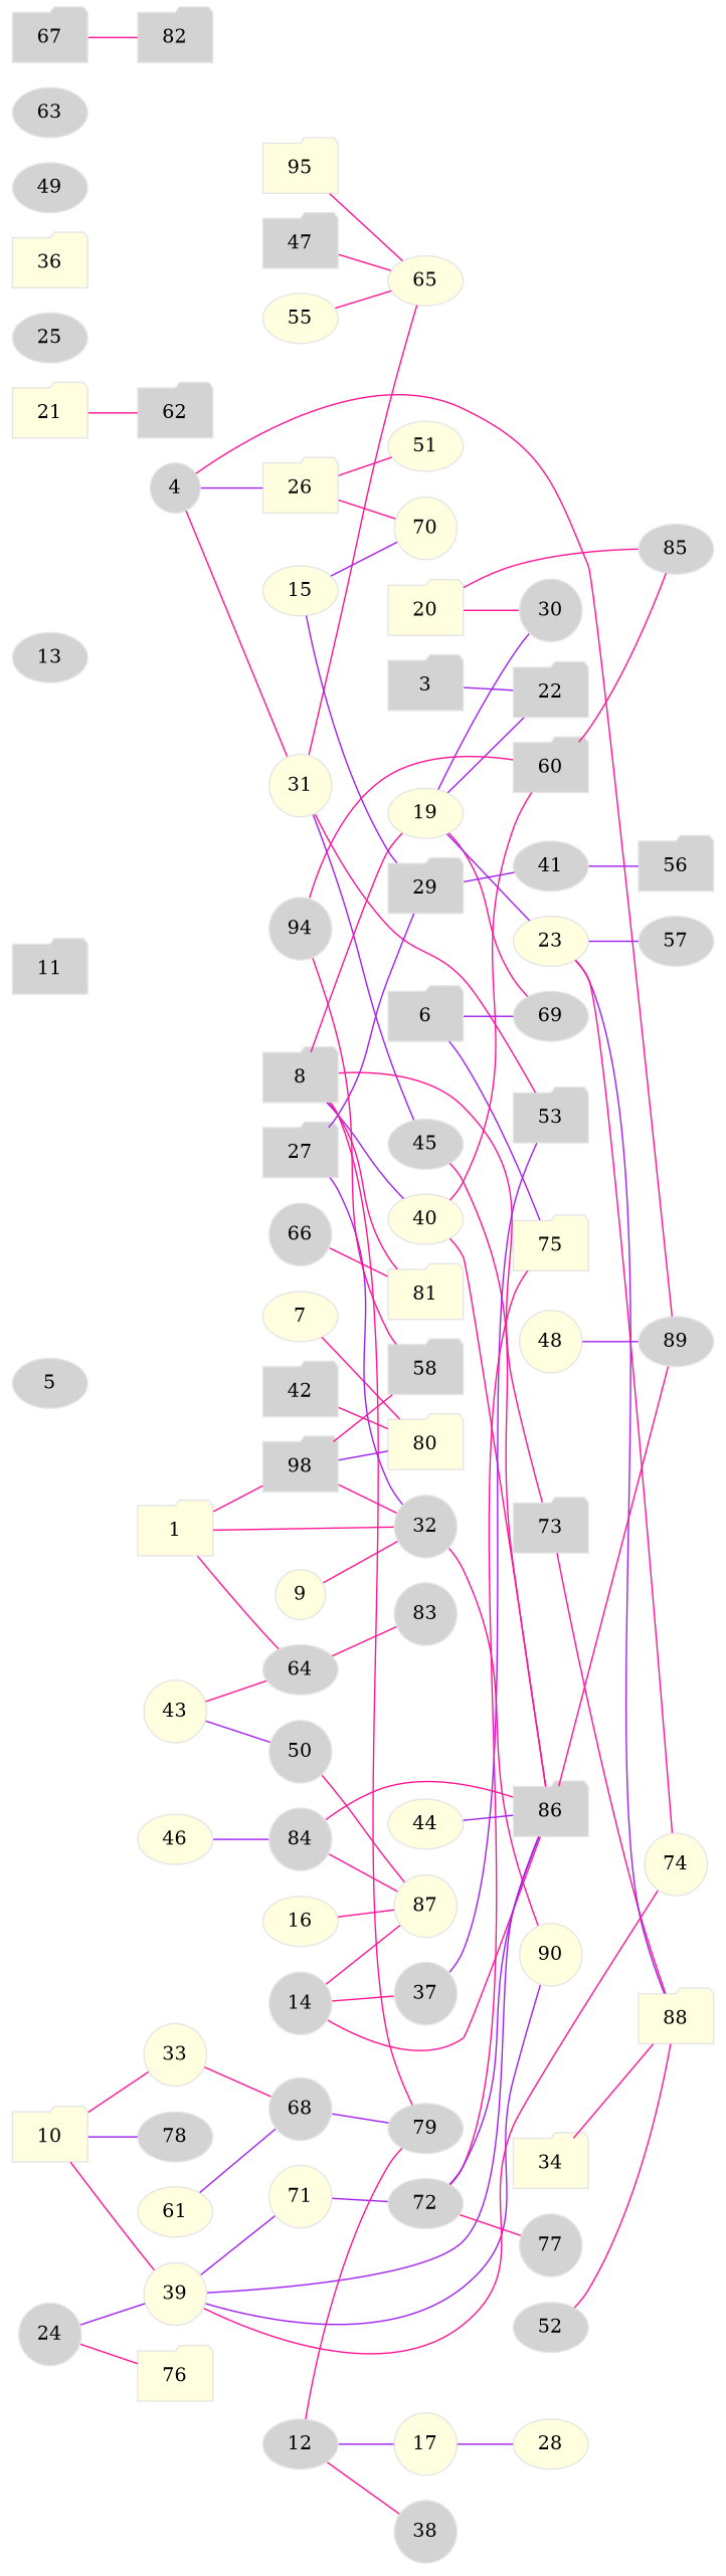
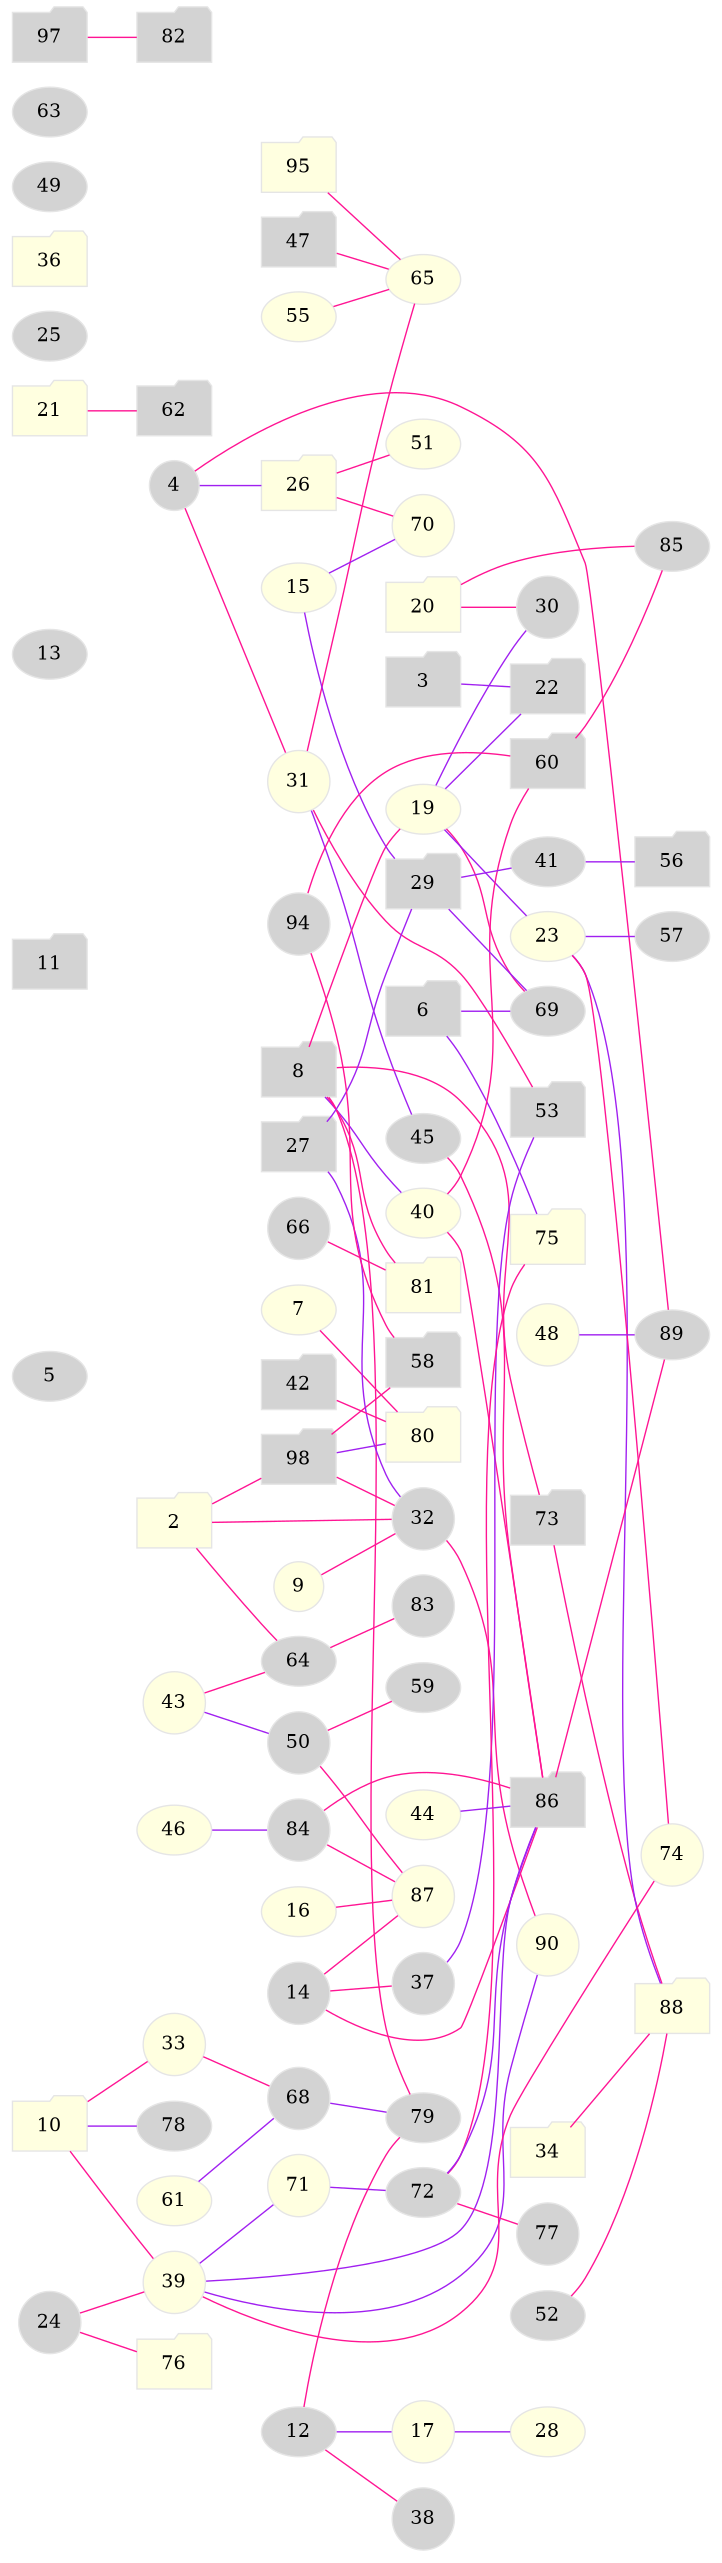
  graph {
    rankdir=LR
    node [color=gray90 fillcolor=lightgrey shape=folder style=filled]
    edge [color=deeppink]
    32 [shape=circle]
    90 [fillcolor=lightyellow shape=circle]
    60
    85 [shape=ellipse]
-   2 [fillcolor=lightyellow label=1]
+   2 [fillcolor=lightyellow]
    n6 [label=98]
    64 [shape=ellipse]
    80 [fillcolor=lightyellow]
    58
    83 [shape=circle]
    3
    22
    4 [shape=circle]
    26 [fillcolor=lightyellow]
    31 [fillcolor=lightyellow shape=circle]
    89 [shape=ellipse]
    70 [fillcolor=lightyellow shape=circle]
    51 [fillcolor=lightyellow shape=ellipse]
    45 [shape=ellipse]
    53
    65 [fillcolor=lightyellow shape=ellipse]
    5 [shape=ellipse]
    6
    69 [shape=ellipse]
    75 [fillcolor=lightyellow]
    7 [fillcolor=lightyellow shape=ellipse]
    8
    19 [fillcolor=lightyellow shape=ellipse]
    40 [fillcolor=lightyellow shape=ellipse]
    73
    79 [shape=ellipse]
    81 [fillcolor=lightyellow]
    23 [fillcolor=lightyellow shape=ellipse]
    30 [shape=circle]
    86
    88 [fillcolor=lightyellow]
    9 [fillcolor=lightyellow shape=circle]
    10 [fillcolor=lightyellow]
    33 [fillcolor=lightyellow shape=circle]
    39 [fillcolor=lightyellow shape=circle]
    78 [shape=ellipse]
    68 [shape=circle]
    74 [fillcolor=lightyellow shape=circle]
    71 [fillcolor=lightyellow shape=circle]
    11
    12 [shape=ellipse]
    17 [fillcolor=lightyellow shape=circle]
    38 [shape=circle]
    28 [fillcolor=lightyellow shape=ellipse]
    13 [shape=ellipse]
    14 [shape=circle]
    37 [shape=circle]
    87 [fillcolor=lightyellow shape=circle]
    15 [fillcolor=lightyellow shape=ellipse]
    29
    41 [shape=ellipse]
    16 [fillcolor=lightyellow shape=ellipse]
    57 [shape=ellipse]
    20 [fillcolor=lightyellow]
    21 [fillcolor=lightyellow]
    62
    24 [shape=circle]
    76 [fillcolor=lightyellow]
    25 [shape=ellipse]
    27
    56
    34 [fillcolor=lightyellow]
    n68 [fillcolor=lightyellow label=95]
    36 [fillcolor=lightyellow]
    72 [shape=ellipse]
    42
    43 [fillcolor=lightyellow shape=circle]
    50 [shape=circle]
+   59 [shape=ellipse]
    44 [fillcolor=lightyellow shape=ellipse]
    46 [fillcolor=lightyellow shape=ellipse]
    84 [shape=circle]
    47
    48 [fillcolor=lightyellow shape=circle]
    49 [shape=ellipse]
    52 [shape=ellipse]
    n82 [label=94 shape=circle]
    55 [fillcolor=lightyellow shape=ellipse]
    61 [fillcolor=lightyellow shape=ellipse]
    63 [shape=ellipse]
    66 [shape=circle]
-   67
+   67 [label=97]
    82
    77 [shape=circle]
    32 -- 90
    60 -- 85
    2 -- 32
    2 -- n6
    2 -- 64
    n6 -- 32
    n6 -- 80 [color=purple]
    n6 -- 58
    64 -- 83
    3 -- 22 [color=purple]
    4 -- 26 [color=purple]
    4 -- 31
    4 -- 89
    26 -- 70
    26 -- 51
    31 -- 45 [color=purple]
    31 -- 53
    31 -- 65
    45 -- 86
    6 -- 69 [color=purple]
    6 -- 75 [color=purple]
    7 -- 80
    8 -- 19
    8 -- 40 [color=purple]
    8 -- 73
    8 -- 79
    8 -- 81
    19 -- 22 [color=purple]
    19 -- 69
    19 -- 23 [color=purple]
    19 -- 30 [color=purple]
    40 -- 60
    40 -- 86
    73 -- 88
    23 -- 88 [color=purple]
    23 -- 74
    23 -- 57 [color=purple]
    86 -- 89
    9 -- 32
    10 -- 33
    10 -- 39
    10 -- 78 [color=purple]
    33 -- 68
    39 -- 90 [color=purple]
    39 -- 86 [color=purple]
    39 -- 74
    39 -- 71 [color=purple]
    68 -- 79 [color=purple]
    71 -- 72 [color=purple]
    12 -- 79
    12 -- 17 [color=purple]
    12 -- 38
    17 -- 28 [color=purple]
    14 -- 86
    14 -- 37
    14 -- 87
    37 -- 53 [color=purple]
    15 -- 70 [color=purple]
    15 -- 29 [color=purple]
+   29 -- 69 [color=purple]
    29 -- 41 [color=purple]
    41 -- 56 [color=purple]
    16 -- 87
    20 -- 85
    20 -- 30
    21 -- 62
-   24 -- 39 [color=purple]
+   24 -- 39
    24 -- 76
    27 -- 32 [color=purple]
    27 -- 29 [color=purple]
    34 -- 88
    n68 -- 65
    72 -- 75
    72 -- 86 [color=purple]
    72 -- 77
    42 -- 80
    43 -- 64
    43 -- 50 [color=purple]
    50 -- 87
+   50 -- 59
    44 -- 86 [color=purple]
    46 -- 84 [color=purple]
    84 -- 86
    84 -- 87
    47 -- 65
    48 -- 89 [color=purple]
    52 -- 88
    n82 -- 60
    n82 -- 58
    55 -- 65
    61 -- 68 [color=purple]
    66 -- 81
    67 -- 82
  }
